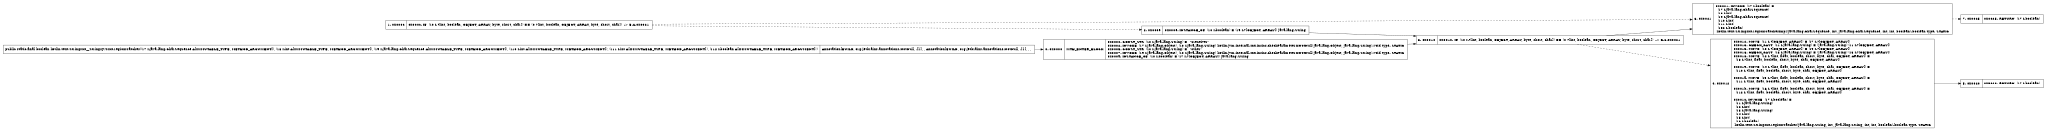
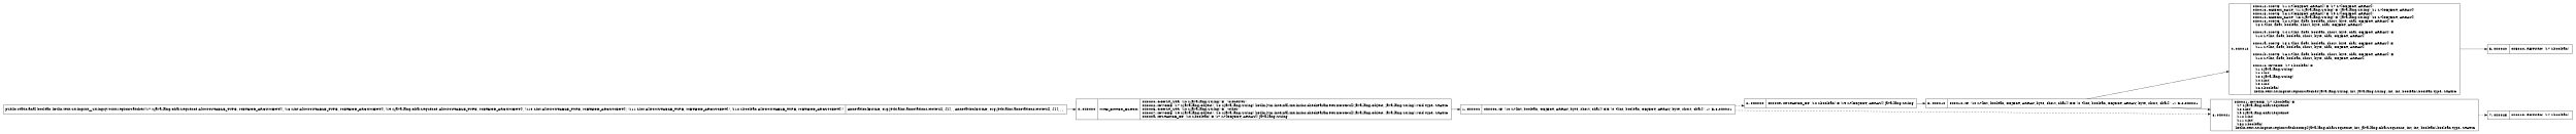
  digraph {
    rankdir=LR
    node [shape=record]
    n1 [label="{0\:\ 0x0000|MTH_ENTER_BLOCK\l|0x0000: CONST_STR  (r0 I:java.lang.String) =  \"$receiver\" \l0x0002: INVOKE  (r7 I:java.lang.Object), (r0 I:java.lang.String) kotlin.jvm.internal.Intrinsics.checkParameterIsNotNull(java.lang.Object, java.lang.String):void type: STATIC \l0x0005: CONST_STR  (r0 I:java.lang.String) =  \"other\" \l0x0007: INVOKE  (r9 I:java.lang.Object), (r0 I:java.lang.String) kotlin.jvm.internal.Intrinsics.checkParameterIsNotNull(java.lang.Object, java.lang.String):void type: STATIC \l0x000a: INSTANCE_OF  (r0 I:boolean) = (r7 I:?[OBJECT, ARRAY]) java.lang.String \l}"]
    n2 [label="{1\:\ 0x000c|0x000c: IF  (r0 I:?[int, boolean, OBJECT, ARRAY, byte, short, char]) == (0 ?[int, boolean, OBJECT, ARRAY, byte, short, char])  \-\> B:6:0x0021 \l}"]
    n3 [label="{2\:\ 0x000e|0x000e: INSTANCE_OF  (r0 I:boolean) = (r9 I:?[OBJECT, ARRAY]) java.lang.String \l}"]
    n4 [label="{6\:\ 0x0021|0x0021: INVOKE  (r7 I:boolean) = \l  (r7 I:java.lang.CharSequence)\l  (r8 I:int)\l  (r9 I:java.lang.CharSequence)\l  (r10 I:int)\l  (r11 I:int)\l  (r52 I:boolean)\l kotlin.text.StringsKt.regionMatchesImpl(java.lang.CharSequence, int, java.lang.CharSequence, int, int, boolean):boolean type: STATIC \l}"]
    n5 [label="{3\:\ 0x0010|0x0010: IF  (r0 I:?[int, boolean, OBJECT, ARRAY, byte, short, char]) == (0 ?[int, boolean, OBJECT, ARRAY, byte, short, char])  \-\> B:6:0x0021 \l}"]
    n6 [label="{7\:\ 0x0025|0x0025: RETURN  (r7 I:boolean) \l}"]
    n7 [label="{4\:\ 0x0012|0x0012: MOVE  (r1 I:?[OBJECT, ARRAY]) = (r7 I:?[OBJECT, ARRAY]) \l0x0013: CHECK_CAST  (r1 I:java.lang.String) = (java.lang.String) (r1 I:?[OBJECT, ARRAY]) \l0x0015: MOVE  (r3 I:?[OBJECT, ARRAY]) = (r9 I:?[OBJECT, ARRAY]) \l0x0016: CHECK_CAST  (r3 I:java.lang.String) = (java.lang.String) (r3 I:?[OBJECT, ARRAY]) \l0x0018: MOVE  (r2 I:?[int, float, boolean, short, byte, char, OBJECT, ARRAY]) = \l  (r8 I:?[int, float, boolean, short, byte, char, OBJECT, ARRAY])\l \l0x0019: MOVE  (r4 I:?[int, float, boolean, short, byte, char, OBJECT, ARRAY]) = \l  (r10 I:?[int, float, boolean, short, byte, char, OBJECT, ARRAY])\l \l0x001a: MOVE  (r5 I:?[int, float, boolean, short, byte, char, OBJECT, ARRAY]) = \l  (r11 I:?[int, float, boolean, short, byte, char, OBJECT, ARRAY])\l \l0x001b: MOVE  (r6 I:?[int, float, boolean, short, byte, char, OBJECT, ARRAY]) = \l  (r12 I:?[int, float, boolean, short, byte, char, OBJECT, ARRAY])\l \l0x001c: INVOKE  (r7 I:boolean) = \l  (r1 I:java.lang.String)\l  (r2 I:int)\l  (r3 I:java.lang.String)\l  (r4 I:int)\l  (r5 I:int)\l  (r6 I:boolean)\l kotlin.text.StringsKt.regionMatches(java.lang.String, int, java.lang.String, int, int, boolean):boolean type: STATIC \l}"]
    n8 [label="{5\:\ 0x0020|0x5020: RETURN  (r7 I:boolean) \l}"]
    n9 [label="{public static final boolean kotlin.text.StringsKt__StringsJVMKt.regionMatches((r7 I:java.lang.CharSequence A[IMMUTABLE_TYPE, METHOD_ARGUMENT]), (r8 I:int A[IMMUTABLE_TYPE, METHOD_ARGUMENT]), (r9 I:java.lang.CharSequence A[IMMUTABLE_TYPE, METHOD_ARGUMENT]), (r10 I:int A[IMMUTABLE_TYPE, METHOD_ARGUMENT]), (r11 I:int A[IMMUTABLE_TYPE, METHOD_ARGUMENT]), (r12 I:boolean A[IMMUTABLE_TYPE, METHOD_ARGUMENT]))  | Annotation[BUILD, org.jetbrains.annotations.NotNull, \{\}], , Annotation[BUILD, org.jetbrains.annotations.NotNull, \{\}], , , \l}"]
-   n1 -> n5
+   n1 -> n2
    n2 -> n3 [style=dashed]
    n2 -> n4 [style=dashed]
    n3 -> n5
    n4 -> n6 [style=dashed]
    n5 -> n4
-   n5 -> n7 [style=dashed]
+   n5 -> n7 [style=solid]
    n7 -> n8
    n9 -> n1
  }
